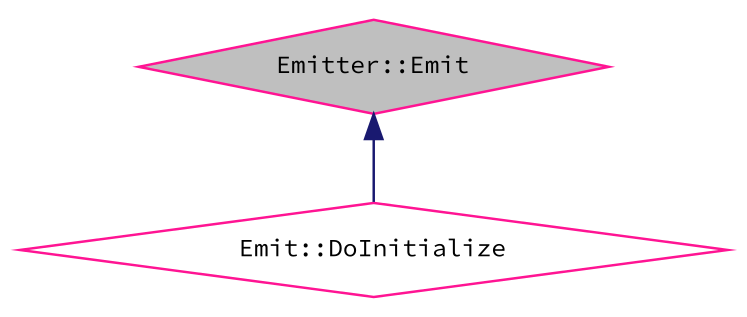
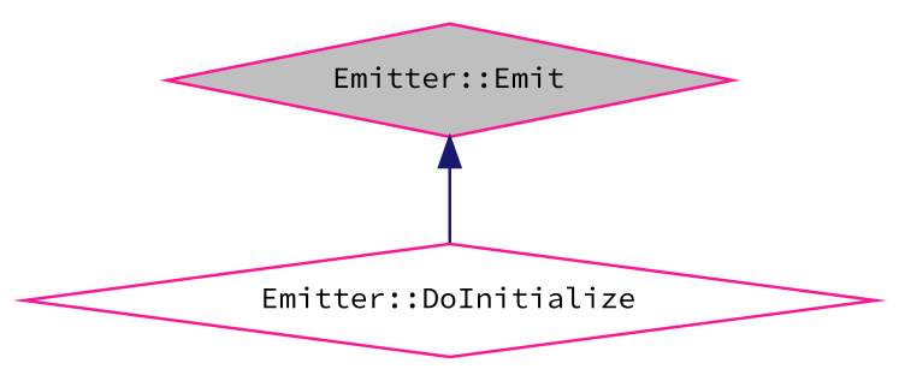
  digraph {
    rankdir=TB
    fontname="Source Code Pro"
    node [color=deeppink fontname="Source Code Pro" fontsize=10 shape=diamond style=filled]
    n1 [fillcolor=grey75 fontcolor=black height=0.2 label="Emitter::Emit" width=0.4]
-   n2 [fillcolor=white height=0.2 label="Emit::DoInitialize" width=0.4]
+   n2 [fillcolor=white height=0.2 label="Emitter::DoInitialize" width=0.4]
    n1 -> n2 [color=midnightblue dir=back fontname="Source Code Pro" fontsize=10 labelfontname=Helvetica labelfontsize=10 style=solid]
  }
